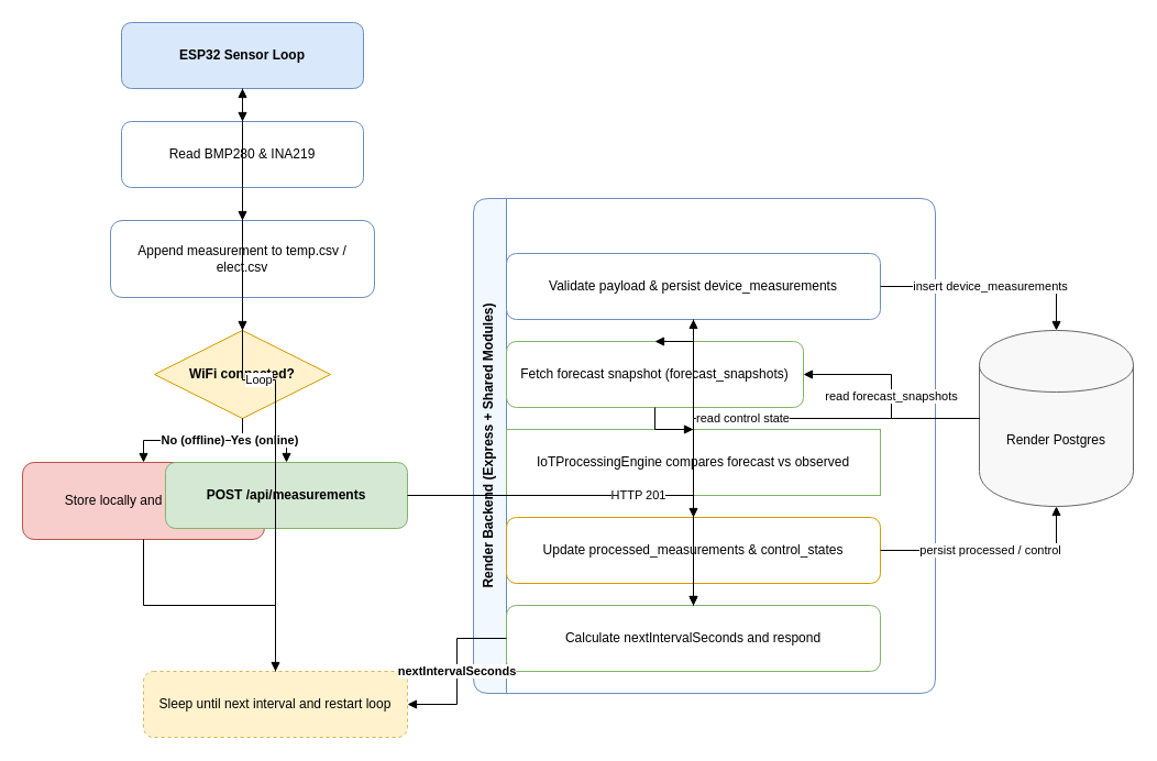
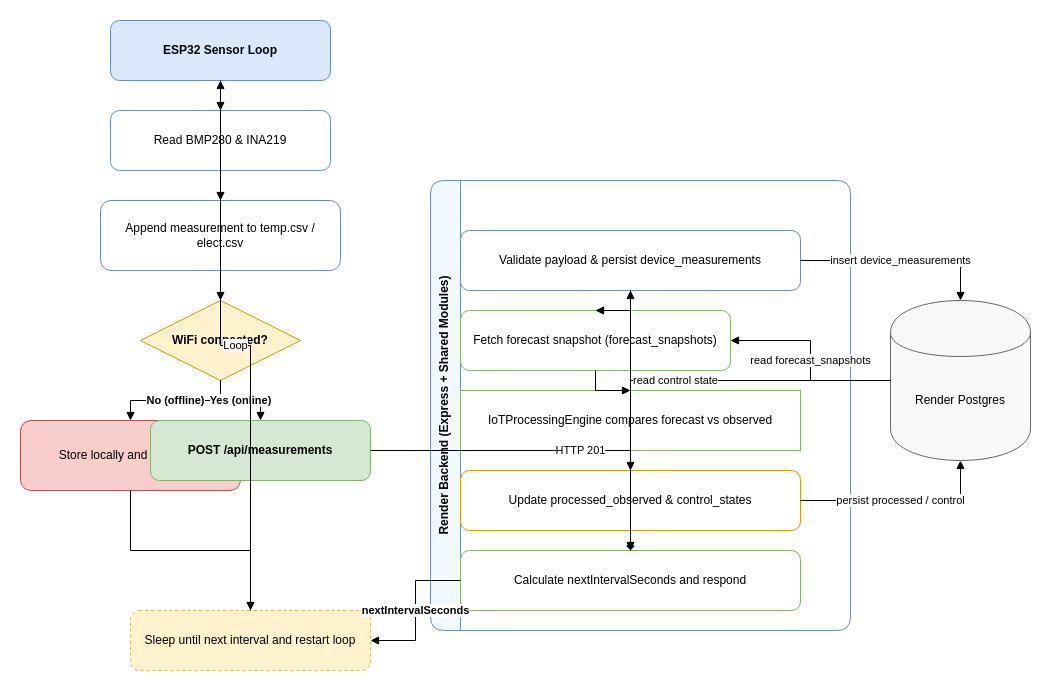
  <mxCell id="0" />
  <mxCell id="1" parent="0" />
  <mxCell id="2" value="ESP32 Sensor Loop" style="rounded=1;whiteSpace=wrap;html=1;fillColor=#dae8fc;strokeColor=#6c8ebf;fontStyle=1" parent="1" vertex="1"><mxGeometry x="110" y="20" width="220" height="60" as="geometry" /></mxCell>
  <mxCell id="3" value="Read BMP280 &amp; INA219" style="rounded=1;whiteSpace=wrap;html=1;strokeColor=#6c8ebf" parent="1" vertex="1"><mxGeometry x="110" y="110" width="220" height="60" as="geometry" /></mxCell>
  <mxCell id="4" value="Append measurement to temp.csv / elect.csv" style="rounded=1;whiteSpace=wrap;html=1;strokeColor=#6c8ebf" parent="1" vertex="1"><mxGeometry x="100" y="200" width="240" height="70" as="geometry" /></mxCell>
  <mxCell id="5" value="WiFi connected?" style="rhombus;whiteSpace=wrap;html=1;strokeColor=#d79b00;fillColor=#fff2cc;fontStyle=1" parent="1" vertex="1"><mxGeometry x="140" y="300" width="160" height="80" as="geometry" /></mxCell>
  <mxCell id="6" value="Store locally and retry later" style="rounded=1;whiteSpace=wrap;html=1;fillColor=#f8cecc;strokeColor=#b85450" parent="1" vertex="1"><mxGeometry x="20" y="420" width="220" height="70" as="geometry" /></mxCell>
  <mxCell id="7" value="POST /api/measurements" style="rounded=1;whiteSpace=wrap;html=1;fillColor=#d5e8d4;strokeColor=#82b366;fontStyle=1" parent="1" vertex="1"><mxGeometry x="150" y="420" width="220" height="60" as="geometry" /></mxCell>
  <mxCell id="8" value="Sleep until next interval and restart loop" style="rounded=1;whiteSpace=wrap;html=1;fillColor=#fff2cc;strokeColor=#d6b656;dashed=1;" parent="1" vertex="1"><mxGeometry x="130" y="610" width="240" height="60" as="geometry" /></mxCell>
  <mxCell id="9" value="Render Backend (Express + Shared Modules)" style="swimlane;fontStyle=1;align=center;verticalAlign=top;horizontal=0;startSize=30;rounded=1;whiteSpace=wrap;html=1;fillColor=#f1f8ff;strokeColor=#6c8ebf" parent="1" vertex="1"><mxGeometry x="430" y="180" width="420" height="450" as="geometry" /></mxCell>
  <mxCell id="10" value="Validate payload &amp; persist device_measurements" style="rounded=1;whiteSpace=wrap;html=1;strokeColor=#6c8ebf" parent="9" vertex="1"><mxGeometry x="30" y="50" width="340" height="60" as="geometry" /></mxCell>
  <mxCell id="11" value="Fetch forecast snapshot (forecast_snapshots)" style="rounded=1;whiteSpace=wrap;html=1;strokeColor=#82b366" parent="9" vertex="1"><mxGeometry x="30" y="130" width="270" height="60" as="geometry" /></mxCell>
  <mxCell id="12" value="IoTProcessingEngine compares forecast vs observed" style="whiteSpace=wrap;html=1;strokeColor=#82b366;rounded=0;" parent="9" vertex="1"><mxGeometry x="30" y="210" width="340" height="60" as="geometry" /></mxCell>
- <mxCell id="13" value="Update processed_measurements &amp; control_states" style="rounded=1;whiteSpace=wrap;html=1;strokeColor=#d79b00" parent="9" vertex="1"><mxGeometry x="30" y="290" width="340" height="60" as="geometry" /></mxCell>
+ <mxCell id="13" value="Update processed_observed &amp; control_states" style="rounded=1;whiteSpace=wrap;html=1;strokeColor=#d79b00" parent="9" vertex="1"><mxGeometry x="30" y="290" width="340" height="60" as="geometry" /></mxCell>
  <mxCell id="14" value="Calculate nextIntervalSeconds and respond" style="rounded=1;whiteSpace=wrap;html=1;strokeColor=#82b366" parent="9" vertex="1"><mxGeometry x="30" y="370" width="340" height="60" as="geometry" /></mxCell>
  <mxCell id="15" style="edgeStyle=orthogonalEdgeStyle;rounded=0;orthogonalLoop=1;jettySize=auto;html=1;endArrow=block;startArrow=none" parent="9" source="10" target="11" edge="1"><mxGeometry relative="1" as="geometry" /></mxCell>
  <mxCell id="16" style="edgeStyle=orthogonalEdgeStyle;rounded=0;orthogonalLoop=1;jettySize=auto;html=1;endArrow=block;startArrow=none" parent="9" source="11" target="12" edge="1"><mxGeometry relative="1" as="geometry" /></mxCell>
  <mxCell id="17" style="edgeStyle=orthogonalEdgeStyle;rounded=0;orthogonalLoop=1;jettySize=auto;html=1;endArrow=block;startArrow=none" parent="9" source="12" target="13" edge="1"><mxGeometry relative="1" as="geometry" /></mxCell>
  <mxCell id="18" style="edgeStyle=orthogonalEdgeStyle;rounded=0;orthogonalLoop=1;jettySize=auto;html=1;endArrow=block;startArrow=none" parent="9" source="13" target="14" edge="1"><mxGeometry relative="1" as="geometry" /></mxCell>
  <mxCell id="19" value="Render Postgres" style="shape=cylinder;whiteSpace=wrap;html=1;boundedLbl=1;fillColor=#f8f8f8;strokeColor=#666666" parent="1" vertex="1"><mxGeometry x="890" y="300" width="140" height="160" as="geometry" /></mxCell>
  <mxCell id="20" style="edgeStyle=orthogonalEdgeStyle;rounded=0;orthogonalLoop=1;jettySize=auto;html=1;endArrow=block;startArrow=none" parent="1" source="2" target="3" edge="1"><mxGeometry relative="1" as="geometry" /></mxCell>
  <mxCell id="21" style="edgeStyle=orthogonalEdgeStyle;rounded=0;orthogonalLoop=1;jettySize=auto;html=1;endArrow=block;startArrow=none" parent="1" source="3" target="4" edge="1"><mxGeometry relative="1" as="geometry" /></mxCell>
  <mxCell id="22" style="edgeStyle=orthogonalEdgeStyle;rounded=0;orthogonalLoop=1;jettySize=auto;html=1;endArrow=block;startArrow=none" parent="1" source="4" target="5" edge="1"><mxGeometry relative="1" as="geometry" /></mxCell>
  <mxCell id="23" value="No (offline)" style="edgeStyle=orthogonalEdgeStyle;rounded=0;orthogonalLoop=1;jettySize=auto;html=1;endArrow=block;startArrow=none;fontStyle=1" parent="1" source="5" target="6" edge="1"><mxGeometry relative="1" as="geometry" /></mxCell>
  <mxCell id="24" value="Yes (online)" style="edgeStyle=orthogonalEdgeStyle;rounded=0;orthogonalLoop=1;jettySize=auto;html=1;endArrow=block;startArrow=none;fontStyle=1" parent="1" source="5" target="7" edge="1"><mxGeometry relative="1" as="geometry" /></mxCell>
  <mxCell id="25" style="edgeStyle=orthogonalEdgeStyle;rounded=0;orthogonalLoop=1;jettySize=auto;html=1;endArrow=block;startArrow=none" parent="1" source="6" target="8" edge="1"><mxGeometry relative="1" as="geometry" /></mxCell>
  <mxCell id="26" value="HTTP 201" style="edgeStyle=orthogonalEdgeStyle;rounded=0;orthogonalLoop=1;jettySize=auto;html=1;endArrow=block;startArrow=none" parent="1" source="7" target="10" edge="1"><mxGeometry relative="1" as="geometry" /></mxCell>
  <mxCell id="27" value="nextIntervalSeconds" style="edgeStyle=orthogonalEdgeStyle;rounded=0;orthogonalLoop=1;jettySize=auto;html=1;endArrow=block;startArrow=none;fontStyle=1" parent="1" source="14" target="8" edge="1"><mxGeometry relative="1" as="geometry" /></mxCell>
  <mxCell id="28" value="Loop" style="edgeStyle=orthogonalEdgeStyle;rounded=0;orthogonalLoop=1;jettySize=auto;html=1;endArrow=block;startArrow=none" parent="1" source="8" target="2" edge="1"><mxGeometry relative="1" as="geometry"><mxPoint x="130" y="70" as="targetPoint" /></mxGeometry></mxCell>
  <mxCell id="29" value="insert device_measurements" style="edgeStyle=orthogonalEdgeStyle;rounded=0;orthogonalLoop=1;jettySize=auto;html=1;endArrow=block;startArrow=none;fontSize=11" parent="1" source="10" target="19" edge="1"><mxGeometry relative="1" as="geometry" /></mxCell>
  <mxCell id="30" value="persist processed / control" style="edgeStyle=orthogonalEdgeStyle;rounded=0;orthogonalLoop=1;jettySize=auto;html=1;endArrow=block;startArrow=none;fontSize=11" parent="1" source="13" target="19" edge="1"><mxGeometry relative="1" as="geometry" /></mxCell>
  <mxCell id="31" value="read forecast_snapshots" style="edgeStyle=orthogonalEdgeStyle;rounded=0;orthogonalLoop=1;jettySize=auto;html=1;endArrow=block;startArrow=none;fontSize=11" parent="1" source="19" target="11" edge="1"><mxGeometry relative="1" as="geometry" /></mxCell>
- <mxCell id="32" value="read control state" style="edgeStyle=orthogonalEdgeStyle;rounded=0;orthogonalLoop=1;jettySize=auto;html=1;endArrow=block;startArrow=none;fontSize=11" parent="1" source="19" target="14" edge="1"><mxGeometry relative="1" as="geometry" /></mxCell>
+ <mxCell id="32" value="read control state" style="edgeStyle=orthogonalEdgeStyle;rounded=0;orthogonalLoop=1;jettySize=auto;html=1;endArrow=diamond;startArrow=none;fontSize=11;" parent="1" source="19" target="14" edge="1"><mxGeometry relative="1" as="geometry" /></mxCell>
